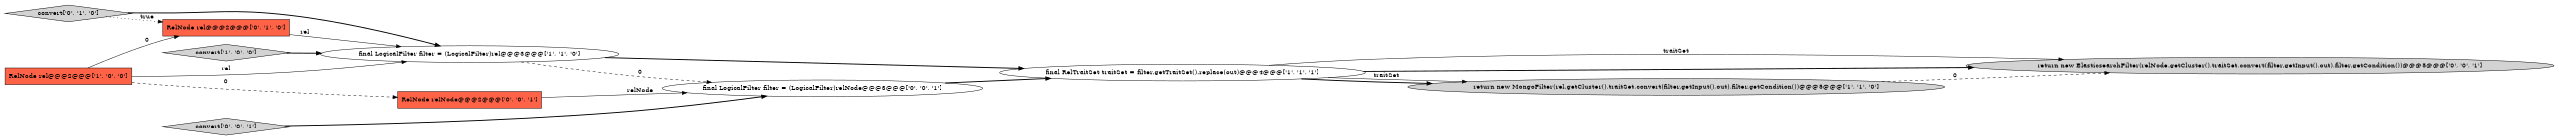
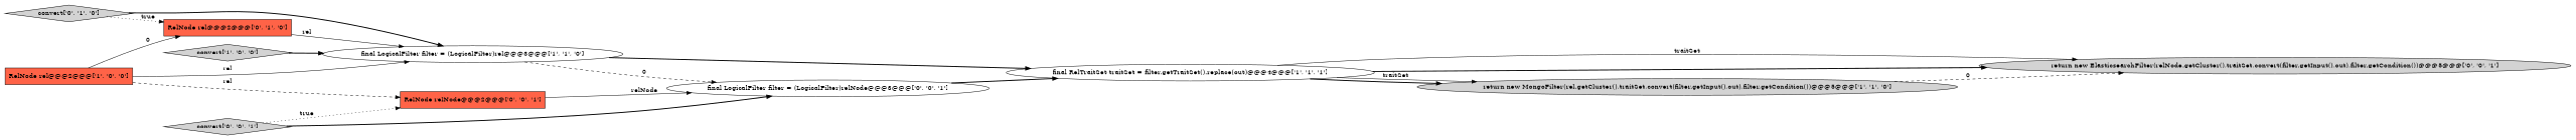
  digraph {
    rankdir=LR
    node [fillcolor=lightgray shape=ellipse style=filled]
    edge [style=bold]
    n1 [fillcolor=white label="final RelTraitSet traitSet = filter.getTraitSet().replace(out)@@@4@@@['1', '1', '1']"]
    n2 [label="return new MongoFilter(rel.getCluster(),traitSet,convert(filter.getInput(),out),filter.getCondition())@@@5@@@['1', '1', '0']"]
    n3 [label="return new ElasticsearchFilter(relNode.getCluster(),traitSet,convert(filter.getInput(),out),filter.getCondition())@@@5@@@['0', '0', '1']"]
    n4 [fillcolor=tomato label="RelNode rel@@@2@@@['0', '1', '0']" shape=box]
    n5 [fillcolor=white label="final LogicalFilter filter = (LogicalFilter)rel@@@3@@@['1', '1', '0']"]
    n6 [fillcolor=white label="final LogicalFilter filter = (LogicalFilter)relNode@@@3@@@['0', '0', '1']"]
    n7 [label="convert['1', '0', '0']" shape=diamond]
    n8 [fillcolor=tomato label="RelNode rel@@@2@@@['1', '0', '0']" shape=box]
    n9 [fillcolor=tomato label="RelNode relNode@@@2@@@['0', '0', '1']" shape=box]
    n10 [label="convert['0', '0', '1']" shape=diamond]
    n11 [label="convert['0', '1', '0']" shape=diamond]
    n1 -> n2 [label=traitSet style=solid]
    n1 -> n2
    n1 -> n3 [label=traitSet style=solid]
    n1 -> n3
    n2 -> n3 [label=0 style=dashed]
    n4 -> n5 [label=rel style=solid]
    n5 -> n1
    n5 -> n6 [label=0 style=dashed]
    n6 -> n1
    n7 -> n5
    n8 -> n4 [label=0 style=solid]
    n8 -> n5 [label=rel style=solid]
-   n8 -> n9 [label=0 style=dashed]
+   n8 -> n9 [label=rel style=dashed]
    n9 -> n6 [label=relNode style=solid]
    n10 -> n6
+   n10 -> n9 [label=true style=dotted]
    n11 -> n4 [label=true style=dotted]
    n11 -> n5
  }
